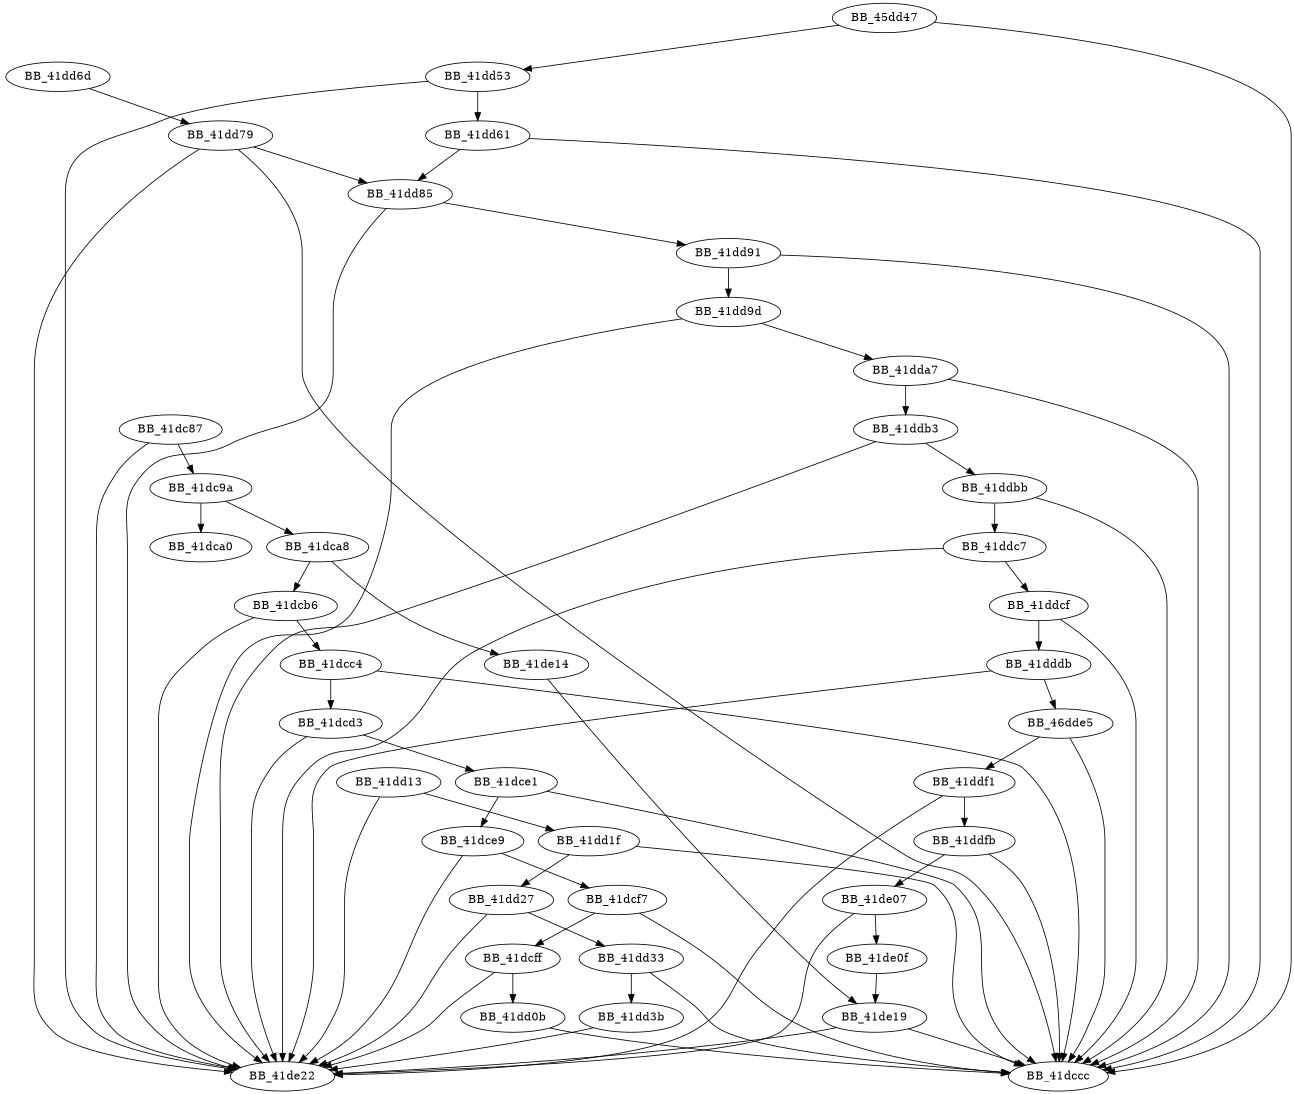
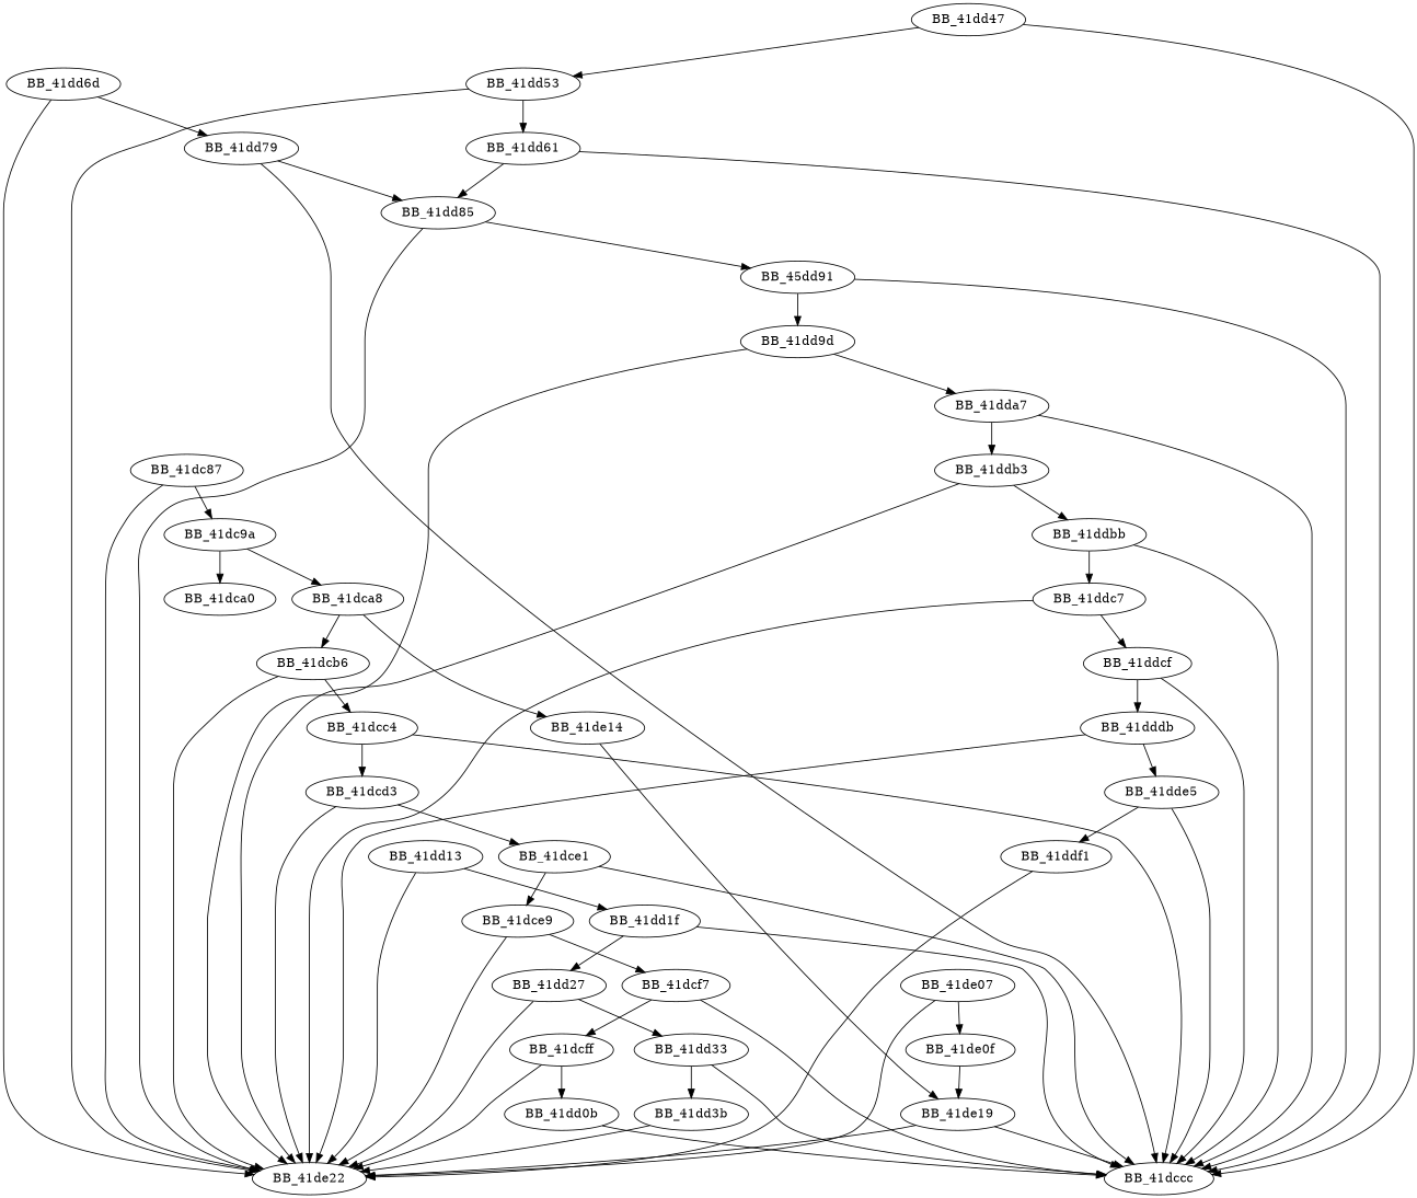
  digraph {
    BB_41dc87
    BB_41dc9a
    BB_41de22
    BB_41dca0
    BB_41dca8
    BB_41dcb6
    BB_41de14
    BB_41dcc4
    BB_41de19
    BB_41dccc
    BB_41dcd3
    BB_41dce1
    BB_41dce9
    BB_41dcf7
    BB_41dcff
    BB_41dd0b
    BB_41dd13
    BB_41dd1f
    BB_41dd27
    BB_41dd33
    BB_41dd3b
-   BB_41dd47 [label=BB_45dd47]
+   BB_41dd47
    BB_41dd53
    BB_41dd61
    BB_41dd85
    BB_41dd6d
    BB_41dd79
-   BB_41dd91
+   BB_41dd91 [label=BB_45dd91]
    BB_41dd9d
    BB_41dda7
    BB_41ddb3
    BB_41ddbb
    BB_41ddc7
    BB_41ddcf
    BB_41dddb
-   BB_41dde5 [label=BB_46dde5]
+   BB_41dde5
    BB_41ddf1
-   BB_41ddfb
    BB_41de07
    BB_41de0f
    BB_41dc87 -> BB_41dc9a
    BB_41dc87 -> BB_41de22
    BB_41dc9a -> BB_41dca0
    BB_41dc9a -> BB_41dca8
    BB_41dca8 -> BB_41dcb6
    BB_41dca8 -> BB_41de14
    BB_41dcb6 -> BB_41de22
    BB_41dcb6 -> BB_41dcc4
    BB_41de14 -> BB_41de19
    BB_41dcc4 -> BB_41dccc
    BB_41dcc4 -> BB_41dcd3
    BB_41de19 -> BB_41de22
    BB_41de19 -> BB_41dccc
    BB_41dcd3 -> BB_41de22
    BB_41dcd3 -> BB_41dce1
    BB_41dce1 -> BB_41dccc
    BB_41dce1 -> BB_41dce9
    BB_41dce9 -> BB_41de22
    BB_41dce9 -> BB_41dcf7
    BB_41dcf7 -> BB_41dccc
    BB_41dcf7 -> BB_41dcff
    BB_41dcff -> BB_41de22
    BB_41dcff -> BB_41dd0b
    BB_41dd0b -> BB_41dccc
    BB_41dd13 -> BB_41de22
    BB_41dd13 -> BB_41dd1f
    BB_41dd1f -> BB_41dccc
    BB_41dd1f -> BB_41dd27
    BB_41dd27 -> BB_41de22
    BB_41dd27 -> BB_41dd33
    BB_41dd33 -> BB_41dccc
    BB_41dd33 -> BB_41dd3b
    BB_41dd3b -> BB_41de22
    BB_41dd47 -> BB_41dccc
    BB_41dd47 -> BB_41dd53
    BB_41dd53 -> BB_41de22
    BB_41dd53 -> BB_41dd61
    BB_41dd61 -> BB_41dccc
    BB_41dd61 -> BB_41dd85
    BB_41dd85 -> BB_41de22
    BB_41dd85 -> BB_41dd91
-   BB_41dd79 -> BB_41de22
+   BB_41dd6d -> BB_41de22
    BB_41dd6d -> BB_41dd79
    BB_41dd79 -> BB_41dccc
    BB_41dd79 -> BB_41dd85
    BB_41dd91 -> BB_41dccc
    BB_41dd91 -> BB_41dd9d
    BB_41dd9d -> BB_41de22
    BB_41dd9d -> BB_41dda7
    BB_41dda7 -> BB_41dccc
    BB_41dda7 -> BB_41ddb3
    BB_41ddb3 -> BB_41de22
    BB_41ddb3 -> BB_41ddbb
    BB_41ddbb -> BB_41dccc
    BB_41ddbb -> BB_41ddc7
    BB_41ddc7 -> BB_41de22
    BB_41ddc7 -> BB_41ddcf
    BB_41ddcf -> BB_41dccc
    BB_41ddcf -> BB_41dddb
    BB_41dddb -> BB_41de22
    BB_41dddb -> BB_41dde5
    BB_41dde5 -> BB_41dccc
    BB_41dde5 -> BB_41ddf1
    BB_41ddf1 -> BB_41de22
-   BB_41ddf1 -> BB_41ddfb
-   BB_41ddfb -> BB_41dccc
-   BB_41ddfb -> BB_41de07
    BB_41de07 -> BB_41de22
    BB_41de07 -> BB_41de0f
    BB_41de0f -> BB_41de19
  }
